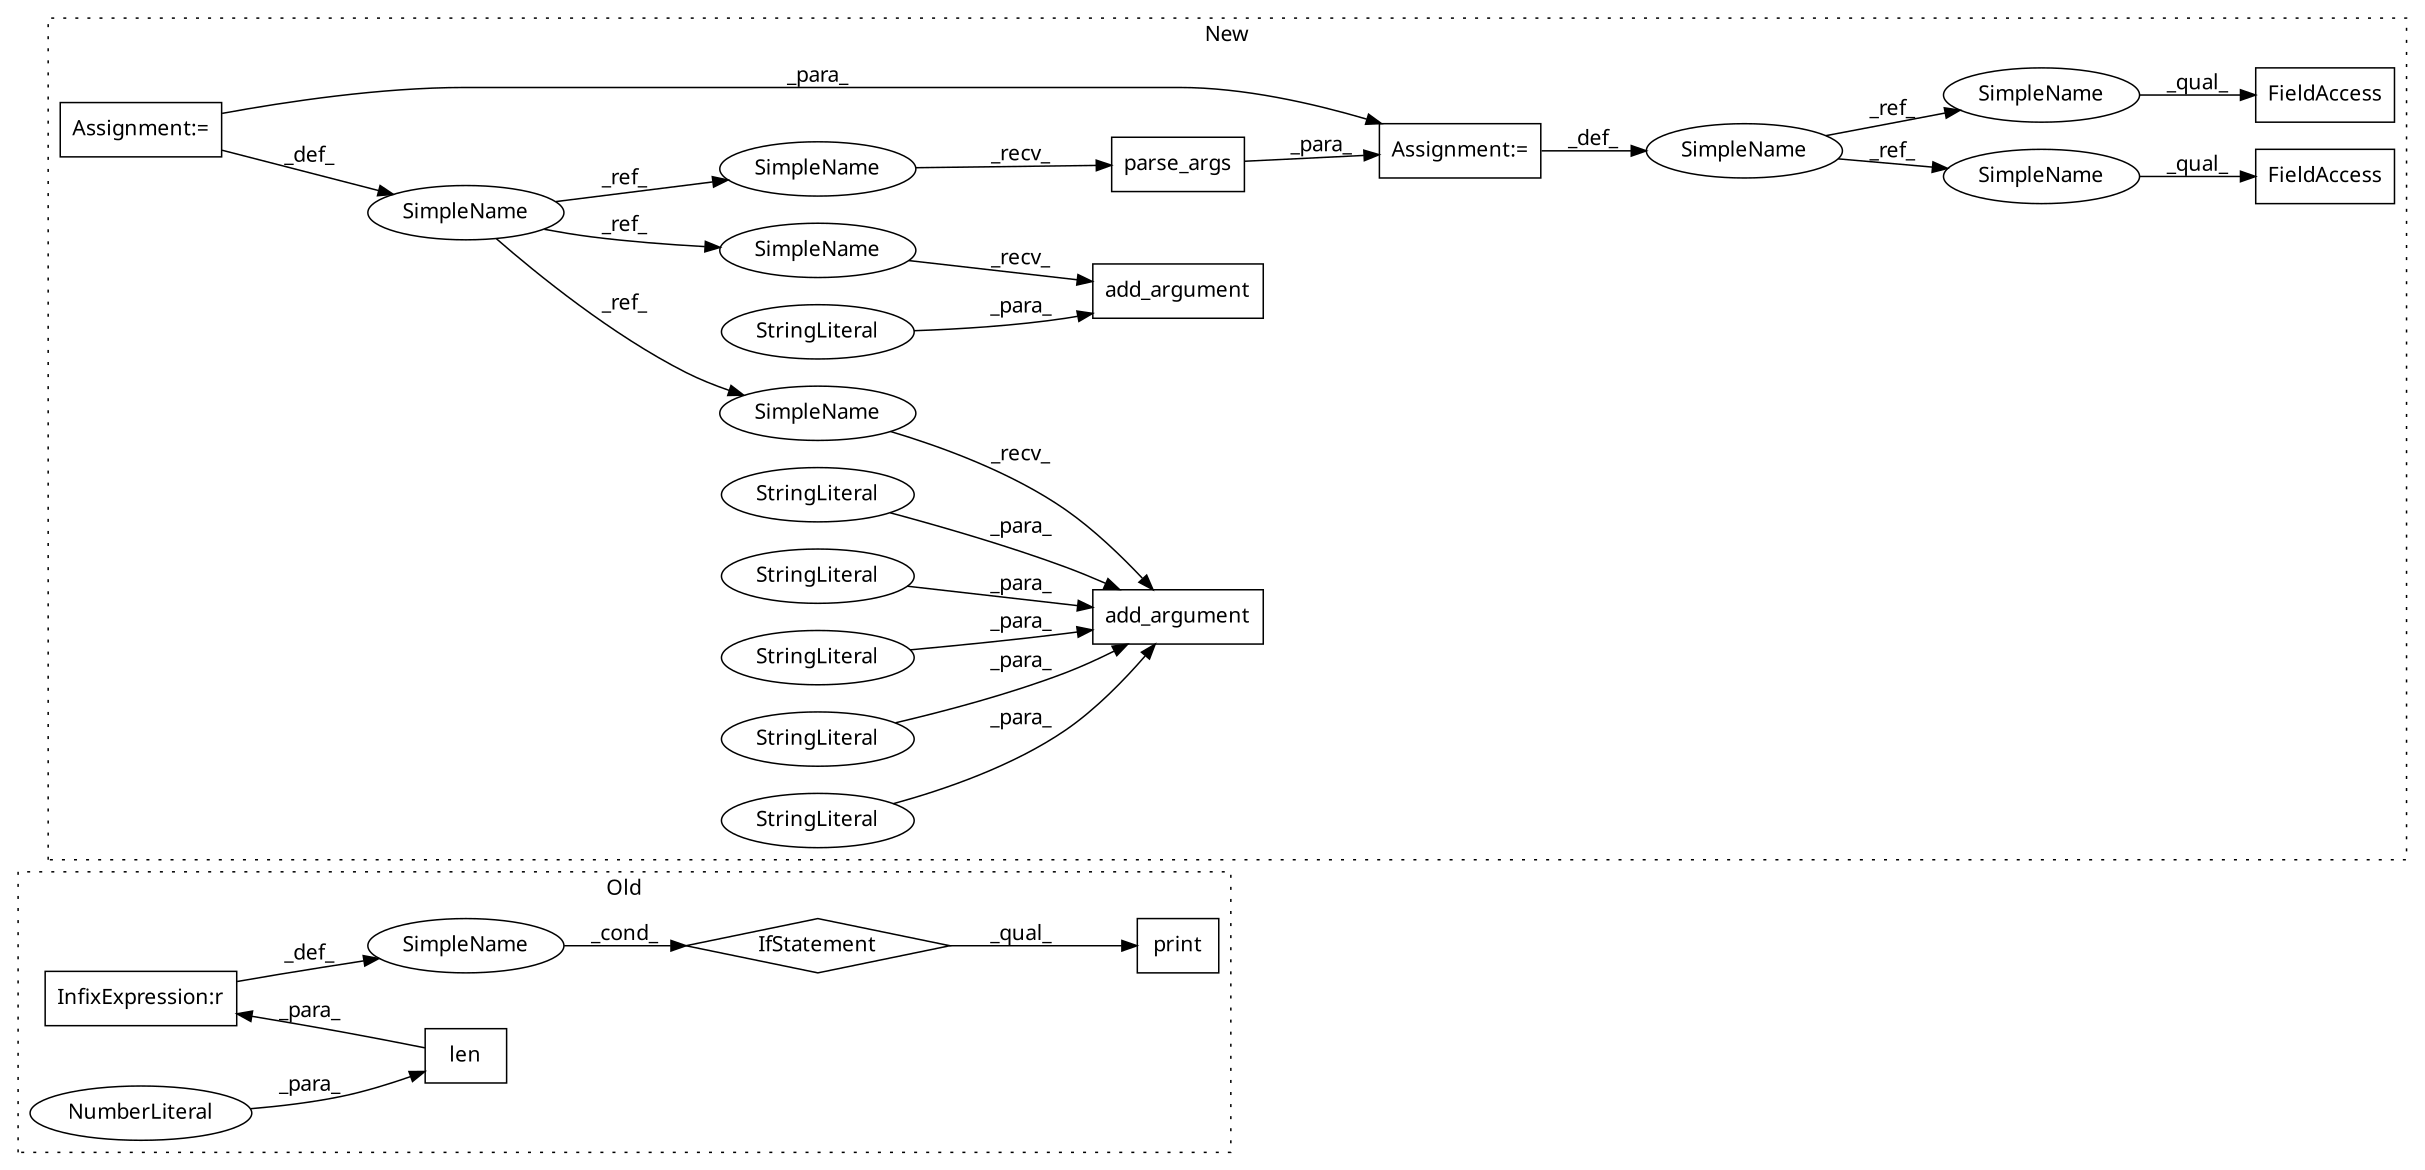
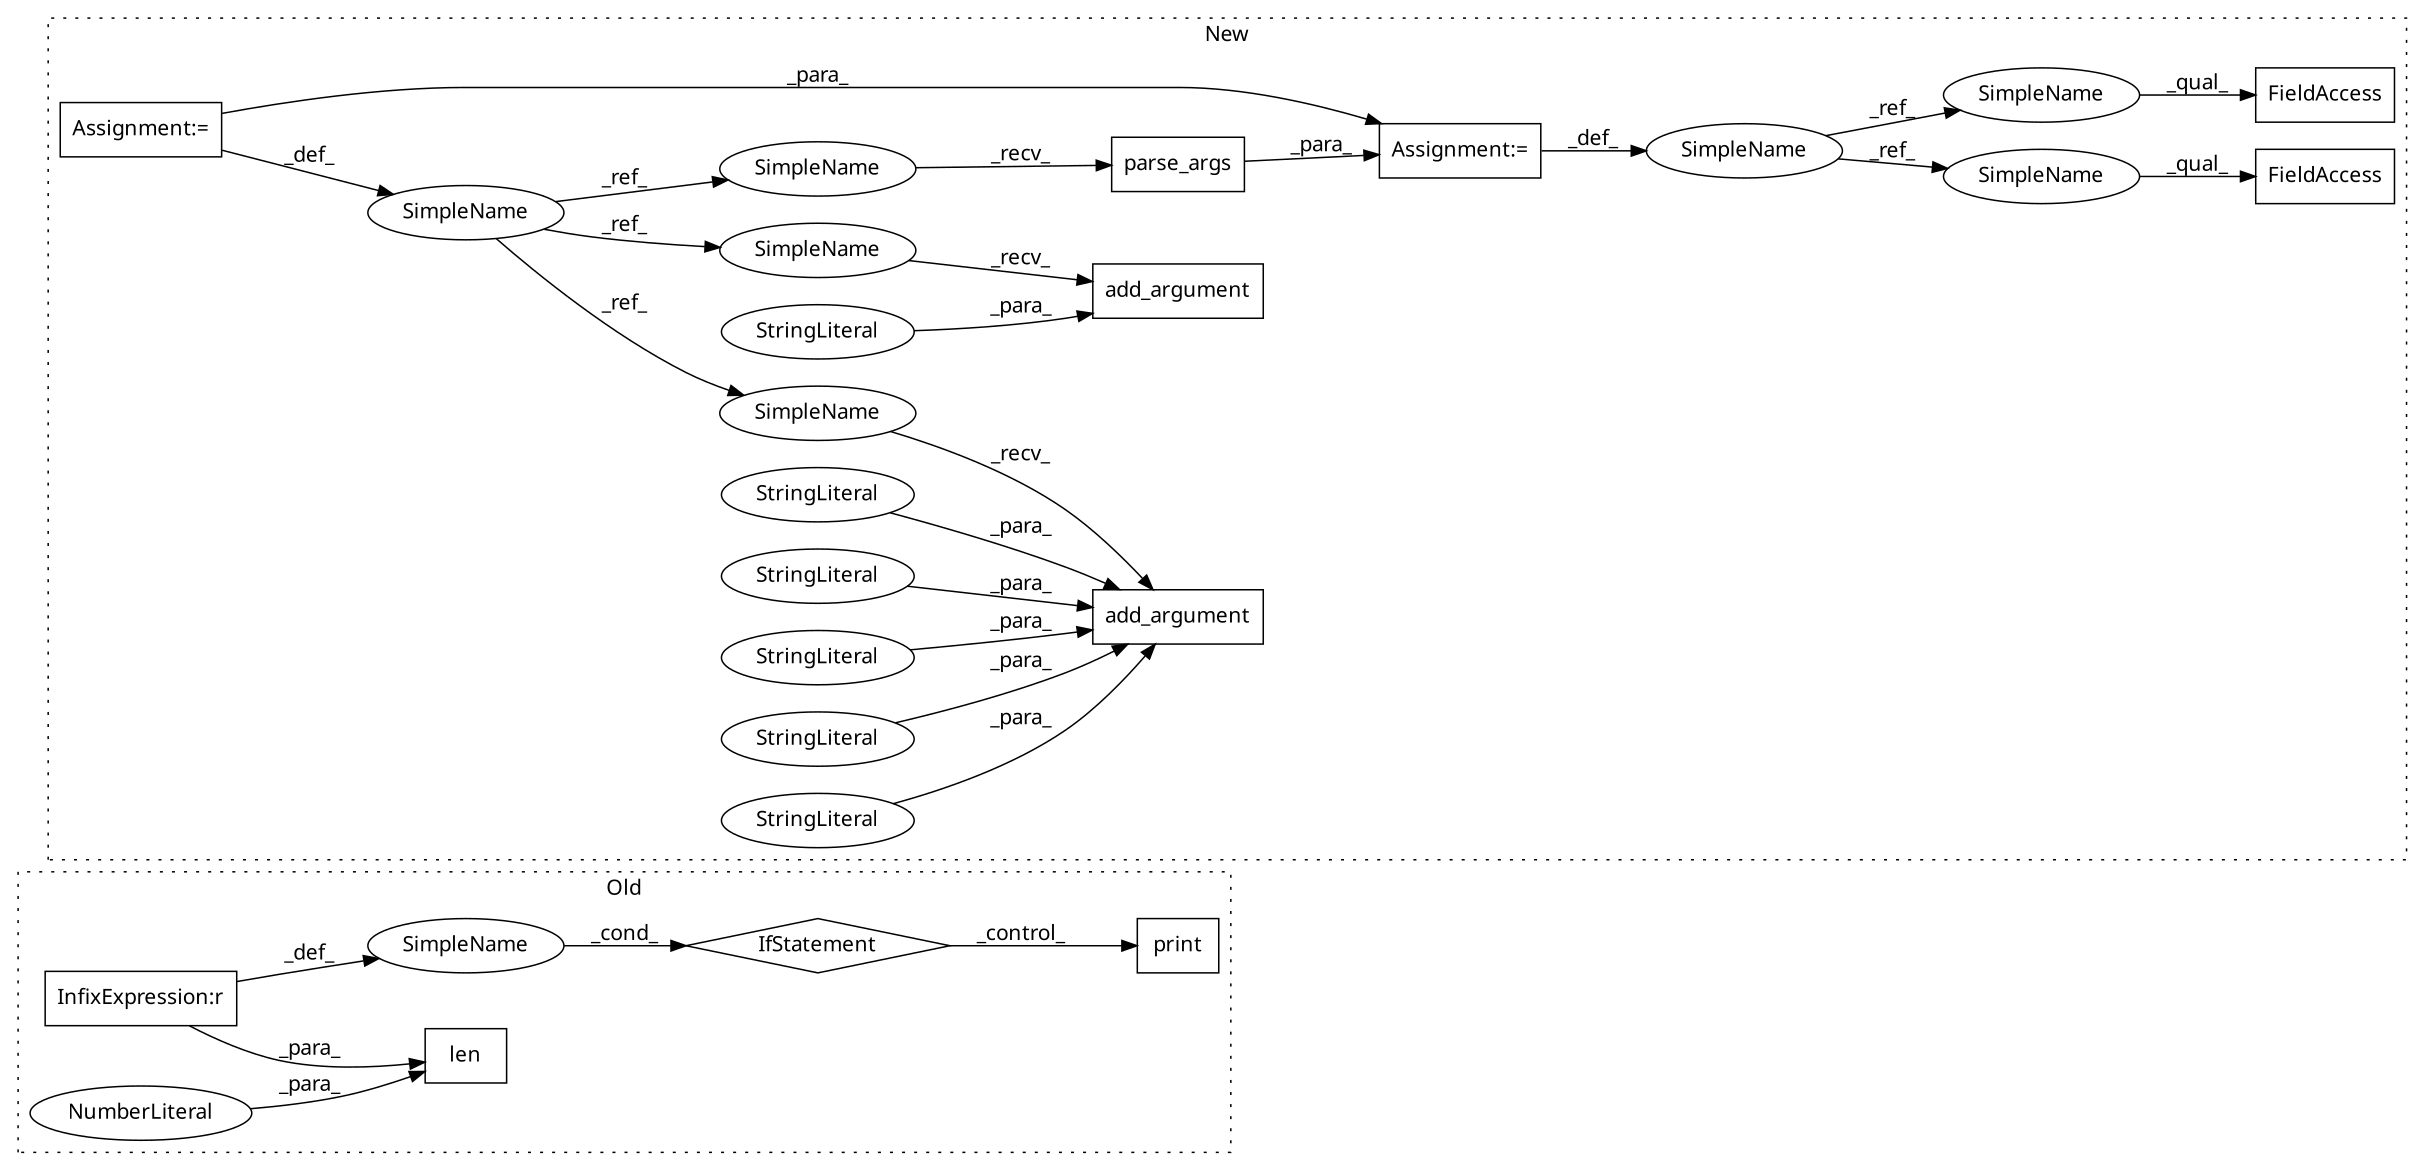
  digraph {
    fontname="Noto Sans"
    rankdir=LR
    node [a=42 fontname="Noto Sans" l=4 s=4050 shape=ellipse]
    edge [fontname="Noto Sans"]
    n1 [a=32 l="6,1" label=print s="3273,3310" shape=box]
    n2 [a=32 l="4,1" label=len s="3246,3258" shape=box]
    n3 [a=25 l="4,2" label=IfStatement s="3242,3263" shape=diamond]
    n4 [label=SimpleName l="" s=""]
    n5 [a=27 l=3 label="InfixExpression:r" s=3259 shape=box]
    n6 [a=34 l=1 label=NumberLiteral s=3262]
    n7 [a=7 l=1 label="Assignment:=" s=3279 shape=box]
    n8 [a=32 l=12 label=parse_args s=3808 shape=box]
    n9 [a=7 l=1 label="Assignment:=" s=3800 shape=box]
    n10 [a=32 l="13,1" label=add_argument s="3691,3789" shape=box]
    n11 [a=45 l=14 label=StringLiteral s=3721]
    n12 [a=45 label=StringLiteral s=3704]
    n13 [a=32 l="13,1" label=add_argument s="3606,3677" shape=box]
    n14 [a=45 l=8 label=StringLiteral s=3619]
    n15 [a=45 l=10 label=StringLiteral s=3750]
    n16 [a=45 l=11 label=StringLiteral s=3709]
    n17 [l=6 label=SimpleName s=3273]
    n18 [a=22 l=9 label=FieldAccess shape=box]
    n19 [a=22 l=9 label=FieldAccess s=4029 shape=box]
    n20 [label=SimpleName s=3796]
    n21 [a=45 l=13 label=StringLiteral s=3736]
    n22 [l=6 label=SimpleName s=3684]
    n23 [l=6 label=SimpleName s=3801]
    n24 [l=6 label=SimpleName s=3599]
    n25 [label=SimpleName s=4029]
    n26 [label=SimpleName]
    subgraph cluster_1 {
      label=Old
      style=dotted
      n1
      n2
      n3
      n4
      n5
      n6
    }
    subgraph cluster_2 {
      label=New
      style=dotted
      n7
      n8
      n9
      n10
      n11
      n12
      n13
      n14
      n15
      n16
      n17
      n18
      n19
      n20
      n21
      n22
      n23
      n24
      n25
      n26
    }
-   n2 -> n5 [label=_para_]
-   n3 -> n1 [label=_qual_]
+   n5 -> n2 [label=_para_]
+   n3 -> n1 [label=_control_]
    n4 -> n3 [label=_cond_]
    n5 -> n4 [label=_def_]
    n6 -> n2 [label=_para_]
    n7 -> n9 [label=_para_]
    n7 -> n17 [label=_def_]
    n8 -> n9 [label=_para_]
    n9 -> n20 [label=_def_]
    n11 -> n10 [label=_para_]
    n12 -> n10 [label=_para_]
    n14 -> n13 [label=_para_]
    n15 -> n10 [label=_para_]
    n16 -> n10 [label=_para_]
    n17 -> n22 [label=_ref_]
    n17 -> n23 [label=_ref_]
    n17 -> n24 [label=_ref_]
    n20 -> n25 [label=_ref_]
    n20 -> n26 [label=_ref_]
    n21 -> n10 [label=_para_]
    n22 -> n10 [label=_recv_]
    n23 -> n8 [label=_recv_]
    n24 -> n13 [label=_recv_]
    n25 -> n19 [label=_qual_]
    n26 -> n18 [label=_qual_]
  }
